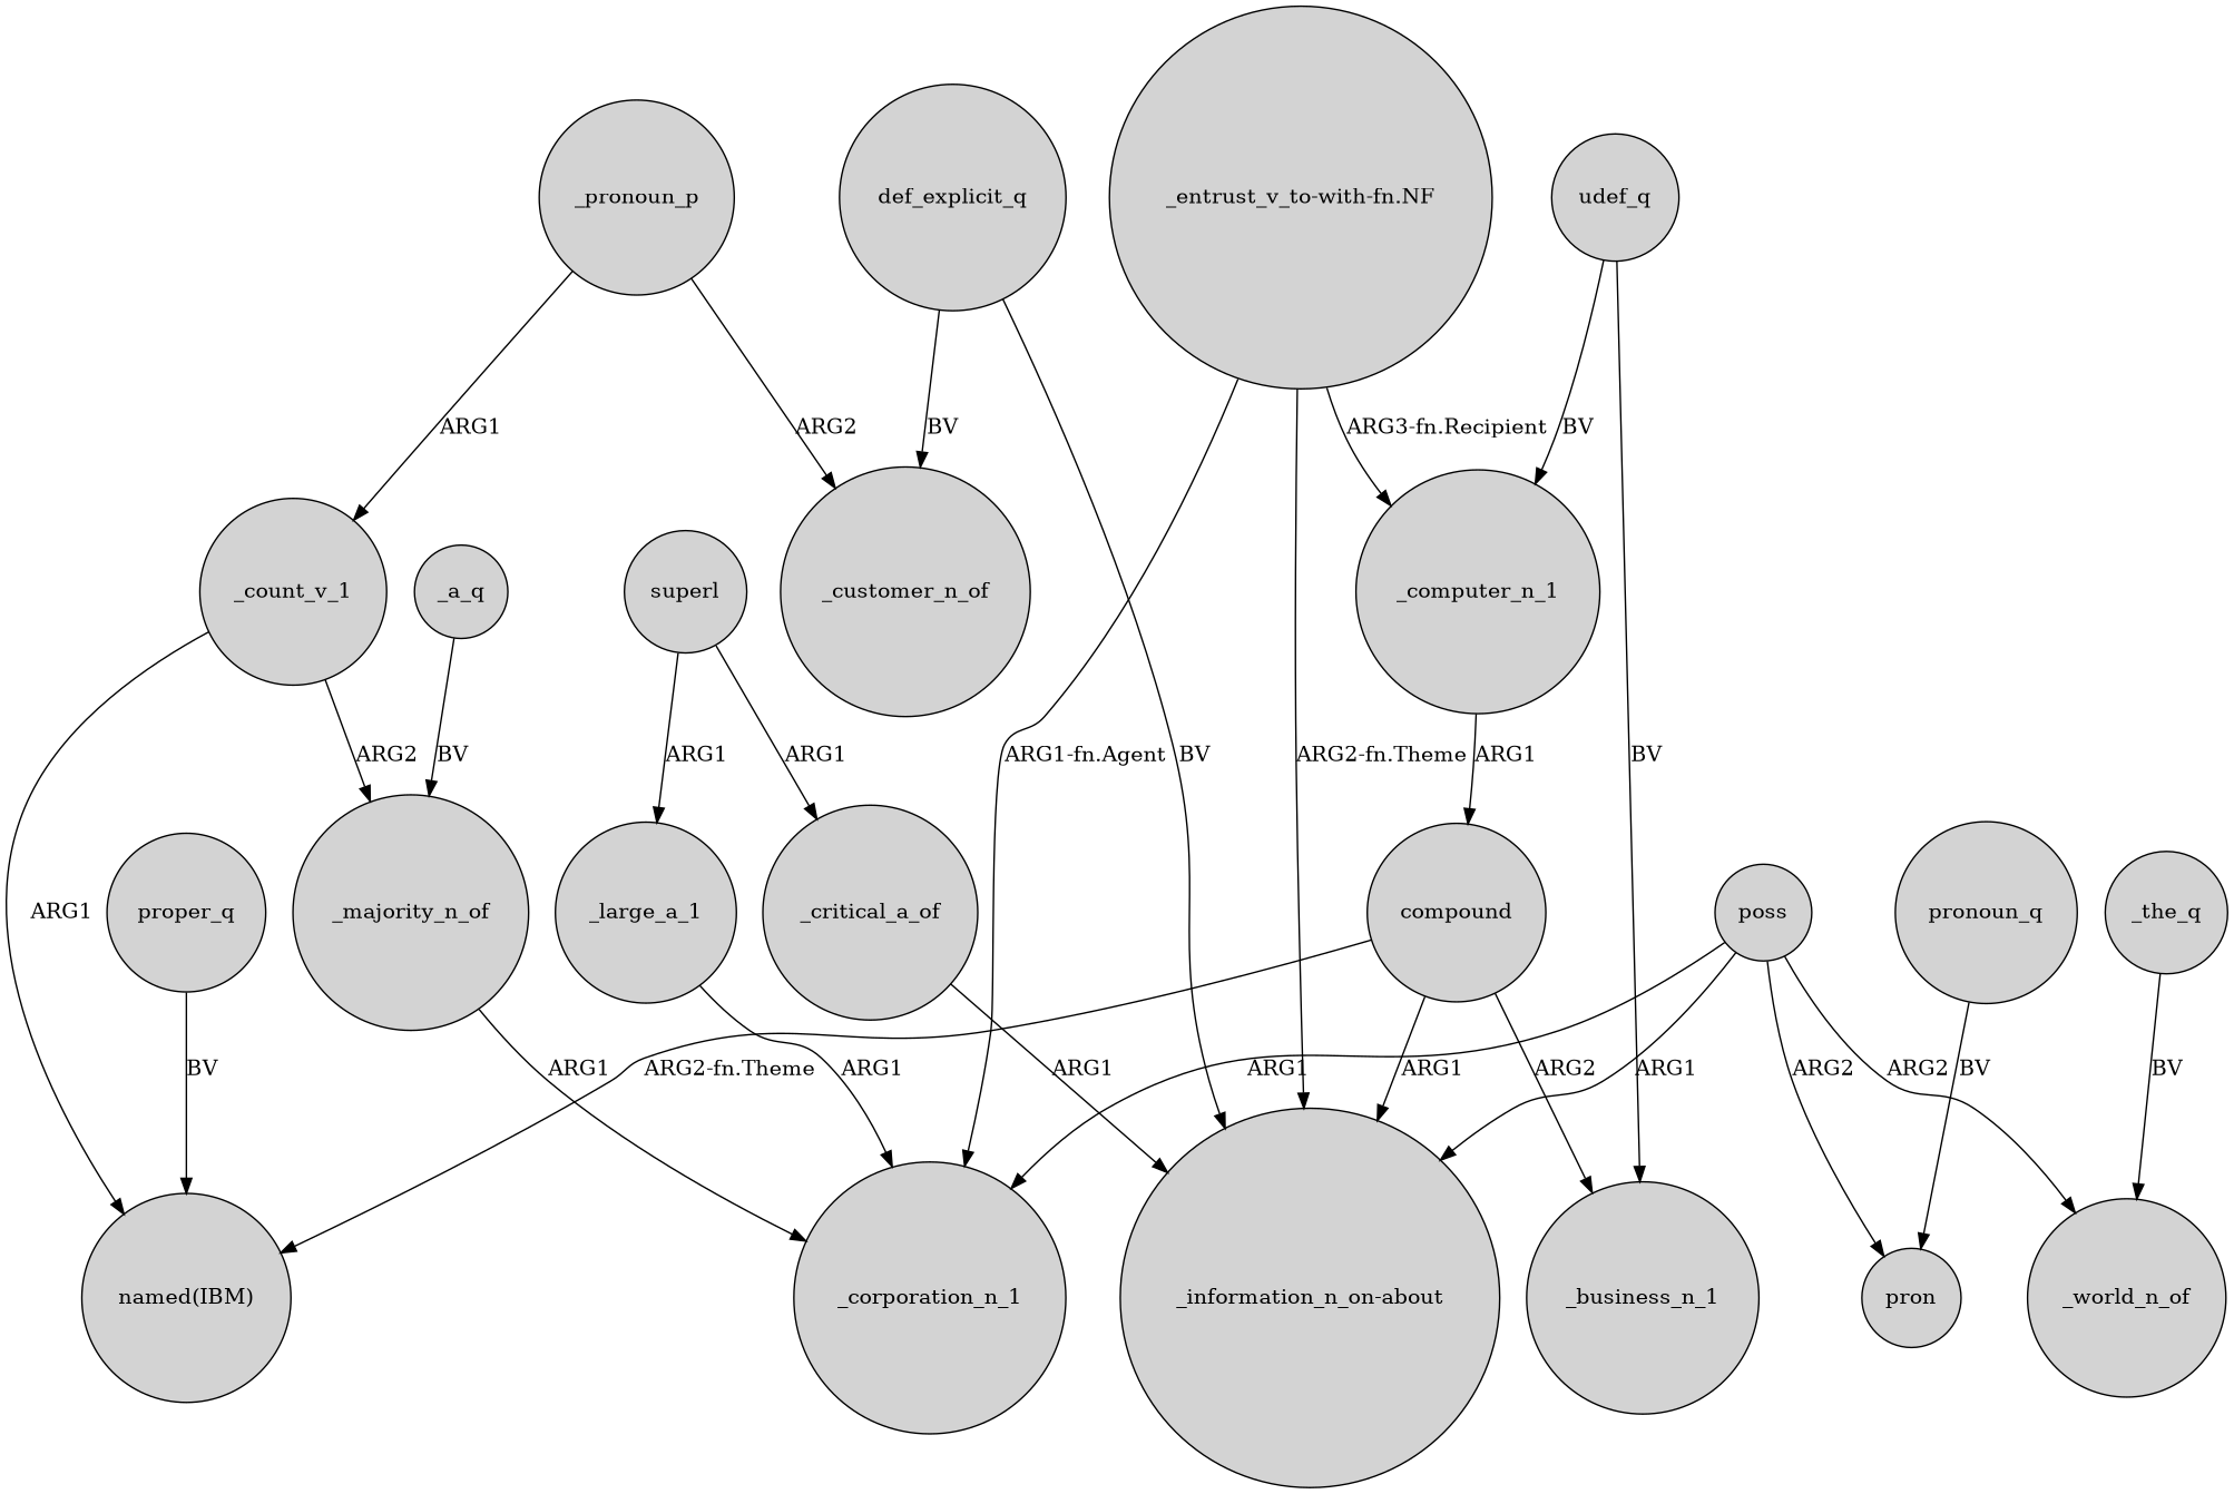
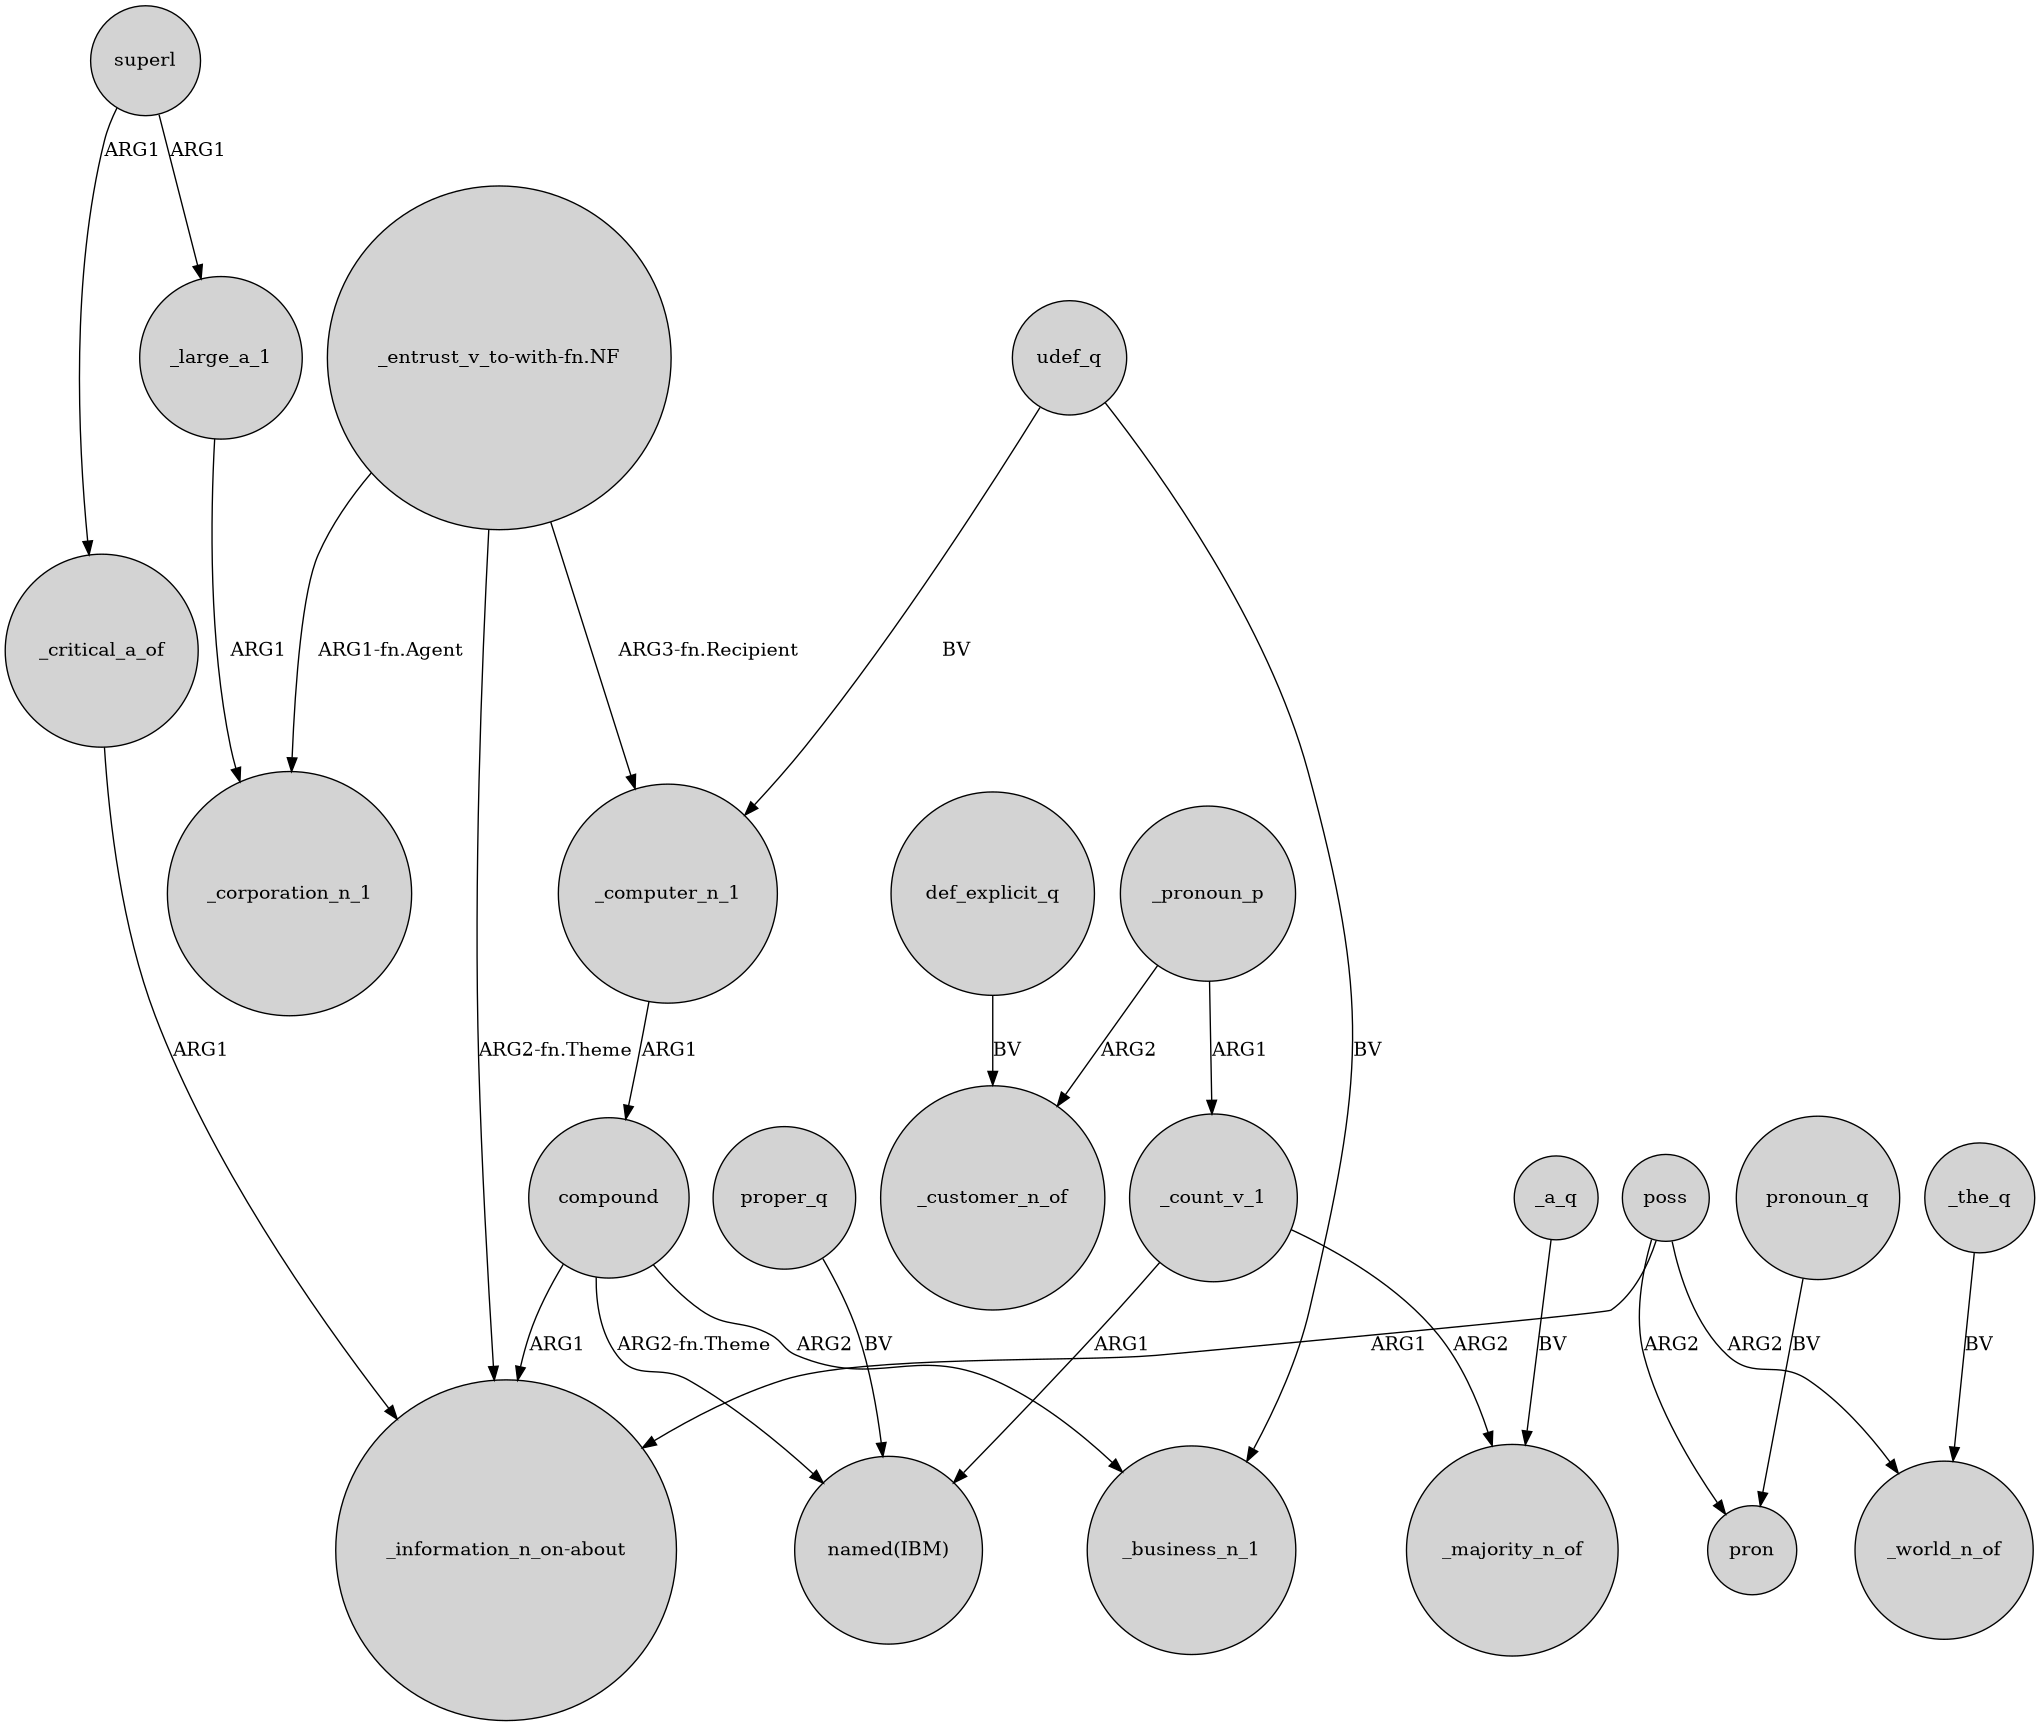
  digraph {
    node [shape=circle style=filled]
    superl
    _large_a_1
    _critical_a_of
    _corporation_n_1
    "_information_n_on-about"
    def_explicit_q
    _customer_n_of
    "_entrust_v_to-with-fn.NF"
    _computer_n_1
    compound
    poss
    pron
    _world_n_of
    n14 [label=_pronoun_p]
    _count_v_1
    "named(IBM)"
    _majority_n_of
    proper_q
    _a_q
    udef_q
    _business_n_1
    pronoun_q
    _the_q
    superl -> _large_a_1 [label=ARG1]
    superl -> _critical_a_of [label=ARG1]
    _large_a_1 -> _corporation_n_1 [label=ARG1]
    _critical_a_of -> "_information_n_on-about" [label=ARG1]
-   def_explicit_q -> "_information_n_on-about" [label=BV]
    def_explicit_q -> _customer_n_of [label=BV]
    "_entrust_v_to-with-fn.NF" -> _corporation_n_1 [label="ARG1-fn.Agent"]
    "_entrust_v_to-with-fn.NF" -> "_information_n_on-about" [label="ARG2-fn.Theme"]
    "_entrust_v_to-with-fn.NF" -> _computer_n_1 [label="ARG3-fn.Recipient"]
    _computer_n_1 -> compound [label=ARG1]
    compound -> "_information_n_on-about" [label=ARG1]
    compound -> "named(IBM)" [label="ARG2-fn.Theme"]
    compound -> _business_n_1 [label=ARG2]
-   poss -> _corporation_n_1 [label=ARG1]
    poss -> "_information_n_on-about" [label=ARG1]
    poss -> pron [label=ARG2]
    poss -> _world_n_of [label=ARG2]
    n14 -> _customer_n_of [label=ARG2]
    n14 -> _count_v_1 [label=ARG1]
    _count_v_1 -> "named(IBM)" [label=ARG1]
    _count_v_1 -> _majority_n_of [label=ARG2]
-   _majority_n_of -> _corporation_n_1 [label=ARG1]
    proper_q -> "named(IBM)" [label=BV]
    _a_q -> _majority_n_of [label=BV]
    udef_q -> _computer_n_1 [label=BV]
    udef_q -> _business_n_1 [label=BV]
    pronoun_q -> pron [label=BV]
    _the_q -> _world_n_of [label=BV]
  }
